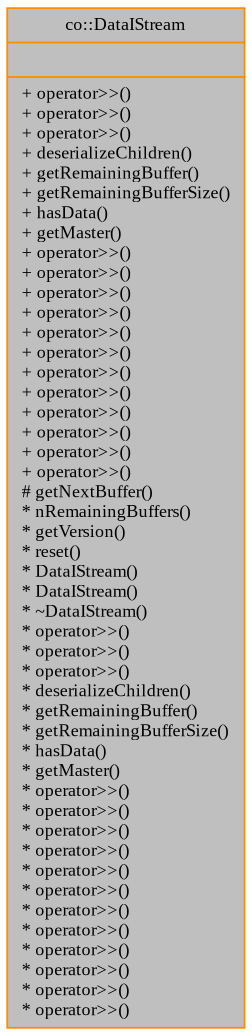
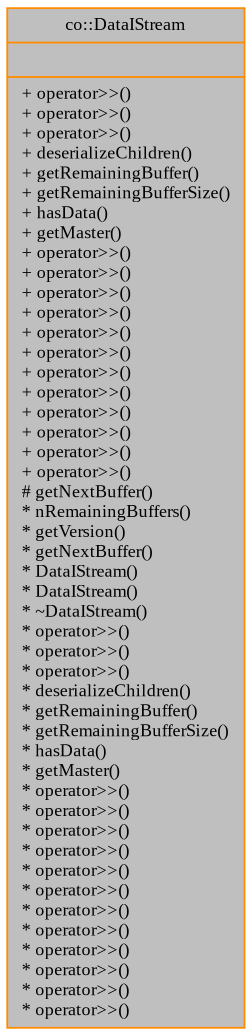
  digraph {
    fontname="Liberation Serif"
-   n1 [color=darkorange fillcolor=grey75 fontcolor=black fontname="Liberation Serif" fontsize=10 height=0.2 label="{co::DataIStream\n||+ operator\>\>()\l+ operator\>\>()\l+ operator\>\>()\l+ deserializeChildren()\l+ getRemainingBuffer()\l+ getRemainingBufferSize()\l+ hasData()\l+ getMaster()\l+ operator\>\>()\l+ operator\>\>()\l+ operator\>\>()\l+ operator\>\>()\l+ operator\>\>()\l+ operator\>\>()\l+ operator\>\>()\l+ operator\>\>()\l+ operator\>\>()\l+ operator\>\>()\l+ operator\>\>()\l+ operator\>\>()\l# getNextBuffer()\l* nRemainingBuffers()\l* getVersion()\l* reset()\l* DataIStream()\l* DataIStream()\l* ~DataIStream()\l* operator\>\>()\l* operator\>\>()\l* operator\>\>()\l* deserializeChildren()\l* getRemainingBuffer()\l* getRemainingBufferSize()\l* hasData()\l* getMaster()\l* operator\>\>()\l* operator\>\>()\l* operator\>\>()\l* operator\>\>()\l* operator\>\>()\l* operator\>\>()\l* operator\>\>()\l* operator\>\>()\l* operator\>\>()\l* operator\>\>()\l* operator\>\>()\l* operator\>\>()\l}" shape=record style=filled width=0.4]
+   n1 [color=darkorange fillcolor=grey75 fontcolor=black fontname="Liberation Serif" fontsize=10 height=0.2 label="{co::DataIStream\n||+ operator\>\>()\l+ operator\>\>()\l+ operator\>\>()\l+ deserializeChildren()\l+ getRemainingBuffer()\l+ getRemainingBufferSize()\l+ hasData()\l+ getMaster()\l+ operator\>\>()\l+ operator\>\>()\l+ operator\>\>()\l+ operator\>\>()\l+ operator\>\>()\l+ operator\>\>()\l+ operator\>\>()\l+ operator\>\>()\l+ operator\>\>()\l+ operator\>\>()\l+ operator\>\>()\l+ operator\>\>()\l# getNextBuffer()\l* nRemainingBuffers()\l* getVersion()\l* getNextBuffer()\l* DataIStream()\l* DataIStream()\l* ~DataIStream()\l* operator\>\>()\l* operator\>\>()\l* operator\>\>()\l* deserializeChildren()\l* getRemainingBuffer()\l* getRemainingBufferSize()\l* hasData()\l* getMaster()\l* operator\>\>()\l* operator\>\>()\l* operator\>\>()\l* operator\>\>()\l* operator\>\>()\l* operator\>\>()\l* operator\>\>()\l* operator\>\>()\l* operator\>\>()\l* operator\>\>()\l* operator\>\>()\l* operator\>\>()\l}" shape=record style=filled width=0.4]
  }
